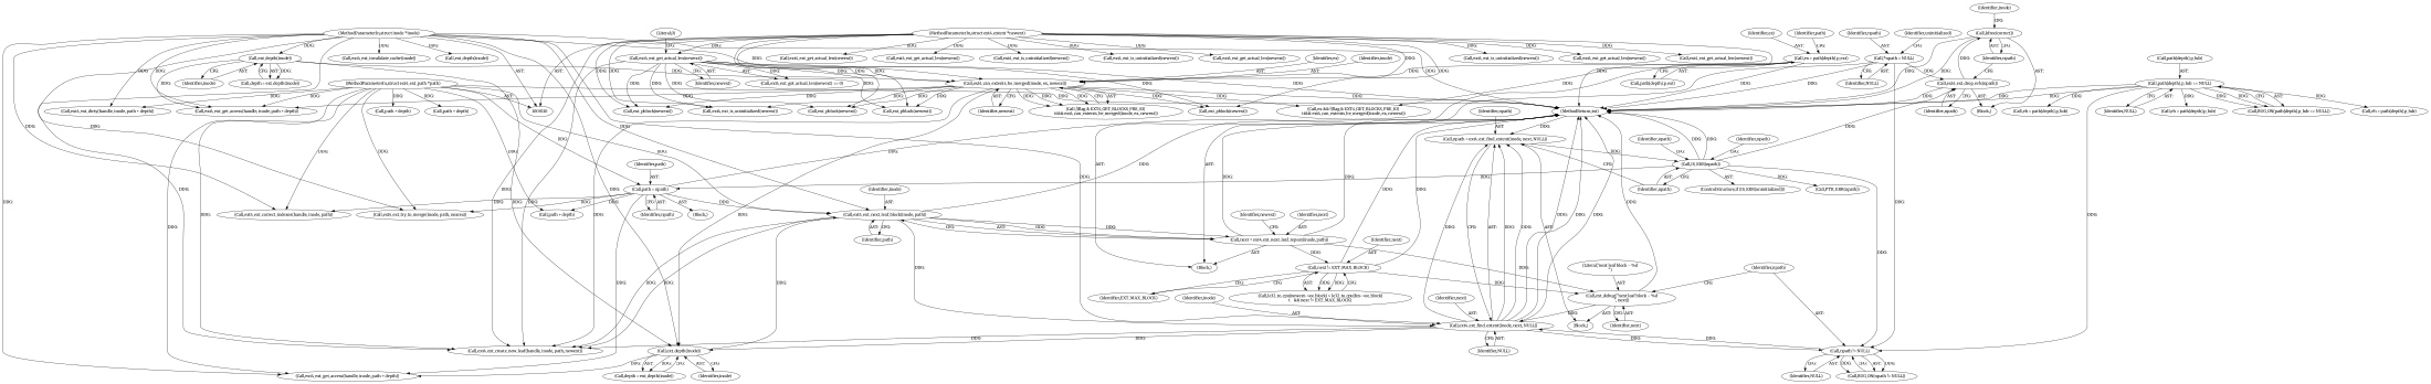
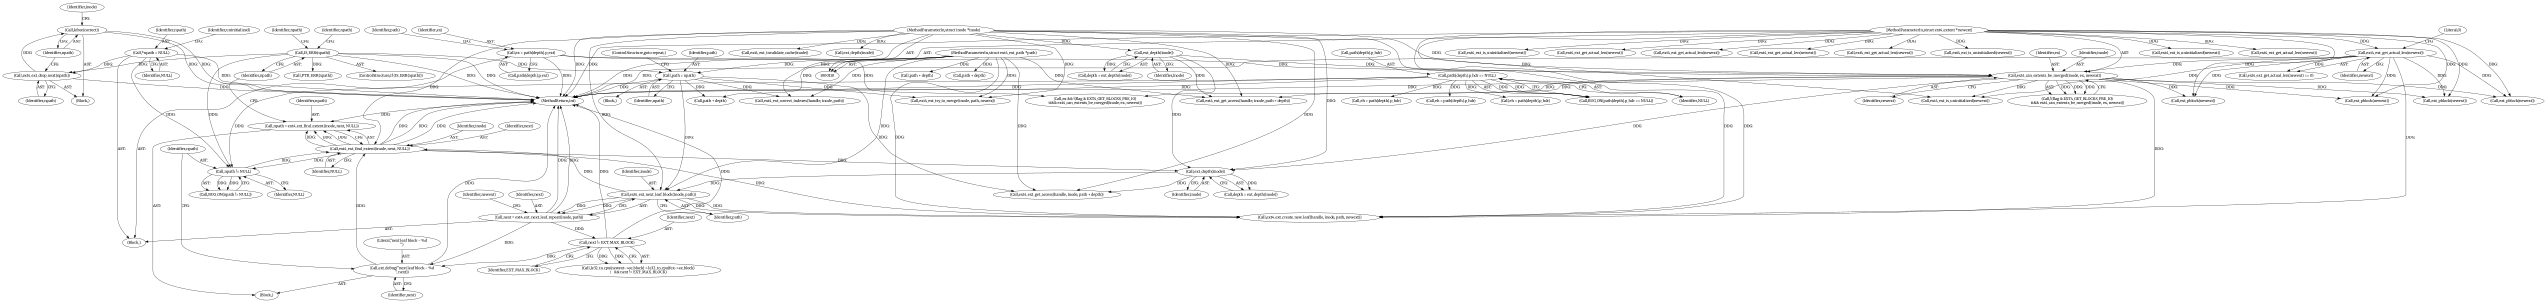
  digraph {
    fontname=Merriweather
    node [fontname=Merriweather]
    edge [fontname=Merriweather]
    n1 [label="(Call,kfree(correct))"]
    n2 [label="(Identifier,npath)"]
    n3 [label="(MethodReturn,int)"]
    n4 [label="(Block,)"]
-   n5 [label="(Call,ext4_ext_drop_refs(npath))"]
+   n5 [label="(Call,ext4_ext_drop_next(npath))"]
    n6 [label="(Call,npath = ext4_ext_find_extent(inode, next, NULL))"]
    n7 [label="(Identifier,npath)"]
    n8 [label="(Call,IS_ERR(npath))"]
    n9 [label="(Call,path = npath)"]
    n10 [label="(Call,npath != NULL)"]
    n11 [label="(Call,PTR_ERR(npath))"]
    n12 [label="(Identifier,npath)"]
-   n13 [label="(ControlStructure,if (IS_ERR(uninitialized)))"]
+   n13 [label="(ControlStructure,if (IS_ERR(npath)))"]
    n14 [label="(Call,ext4_ext_next_leaf_block(inode, path))"]
    n15 [label="(Call,ext4_ext_get_access(handle, inode, path + depth))"]
    n16 [label="(Call,ext4_ext_correct_indexes(handle, inode, path))"]
    n17 [label="(Call,ext4_ext_try_to_merge(inode, path, nearex))"]
    n18 [label="(Call,path + depth)"]
    n19 [label="(Identifier,npath)"]
    n20 [label="(Block,)"]
    n21 [label="(Call,ext4_ext_find_extent(inode, next, NULL))"]
    n22 [label="(Identifier,NULL)"]
    n23 [label="(Call,BUG_ON(npath != NULL))"]
    n24 [label="(Block,)"]
    n25 [label="(Call,ext_depth(inode))"]
    n26 [label="(Identifier,NULL)"]
    n27 [label="(Call,ext4_ext_create_new_leaf(handle, inode, path, newext))"]
    n28 [label="(Call,depth = ext_depth(inode))"]
    n29 [label="(Identifier,inode)"]
    n30 [label="(Call,next = ext4_ext_next_leaf_repeat(inode, path))"]
    n31 [label="(Identifier,path)"]
    n32 [label="(Block,)"]
    n33 [label="(Call,ext_debug(\"next leaf block - %d\n\", next))"]
    n34 [label="(Call,next != EXT_MAX_BLOCK)"]
    n35 [label="(Call,ext_depth(inode))"]
    n36 [label="(Call,ext4_can_extents_be_merged(inode, ex, newext))"]
    n37 [label="(Identifier,inode)"]
    n38 [label="(Call,ext4_ext_get_access(handle, inode, path + depth))"]
    n39 [label="(Call,depth = ext_depth(inode))"]
    n40 [label="(Call,ext_pblock(newext))"]
    n41 [label="(Call,ext4_ext_is_uninitialized(newext))"]
    n42 [label="(Call,ext_pblock(newext))"]
    n43 [label="(Call,ext_pblock(newext))"]
    n44 [label="(Identifier,newext)"]
    n45 [label="(Call,!(flag & EXT4_GET_BLOCKS_PRE_IO)\n \t\t&& ext4_can_extents_be_merged(inode, ex, newext))"]
    n46 [label="(Call,ex && !(flag & EXT4_GET_BLOCKS_PRE_IO)\n \t\t&& ext4_can_extents_be_merged(inode, ex, newext))"]
    n47 [label="(Call,ext_pblock(newext))"]
    n48 [label="(MethodParameterIn,struct inode *inode)"]
    n49 [label="(Call,ext4_ext_invalidate_cache(inode))"]
    n50 [label="(Call,ext_depth(inode))"]
-   n51 [label="(Call,ext4_ext_dirty(handle, inode, path + depth))"]
    1000110
    n53 [label="(Call,ex = path[depth].p_ext)"]
    n54 [label="(Call,path[depth].p_ext)"]
    n55 [label="(Call,ext4_ext_get_actual_len(newext))"]
    n56 [label="(Call,ext4_ext_get_actual_len(newext) == 0)"]
    n57 [label="(Identifier,newext)"]
    n58 [label="(MethodParameterIn,struct ext4_extent *newext)"]
    n59 [label="(Call,ext4_ext_is_uninitialized(newext))"]
    n60 [label="(Call,ext4_ext_get_actual_len(newext))"]
    n61 [label="(Call,ext4_ext_get_actual_len(newext))"]
    n62 [label="(Call,ext4_ext_get_actual_len(newext))"]
    n63 [label="(Call,ext4_ext_get_actual_len(newext))"]
    n64 [label="(Call,ext4_ext_is_uninitialized(newext))"]
    n65 [label="(Call,ext4_ext_is_uninitialized(newext))"]
    n66 [label="(Call,ext4_ext_get_actual_len(newext))"]
    n67 [label="(MethodParameterIn,struct ext4_ext_path *path)"]
    n68 [label="(Call,path + depth)"]
    n69 [label="(Call,path + depth)"]
    n70 [label="(Identifier,next)"]
    n71 [label="(Identifier,EXT_MAX_BLOCK)"]
    n72 [label="(Call,le32_to_cpu(newext->ee_block) > le32_to_cpu(fex->ee_block)\n\t    && next != EXT_MAX_BLOCK)"]
    n73 [label="(Call,*npath = NULL)"]
    n74 [label="(Identifier,NULL)"]
    n75 [label="(Call,path[depth].p_hdr == NULL)"]
    n76 [label="(Call,eh = path[depth].p_hdr)"]
    n77 [label="(Call,eh = path[depth].p_hdr)"]
    n78 [label="(Call,BUG_ON(path[depth].p_hdr == NULL))"]
    n79 [label="(Identifier,NULL)"]
    n80 [label="(Call,eh = path[depth].p_hdr)"]
    n81 [label="(Identifier,uninitialized)"]
    n82 [label="(Call,path[depth].p_hdr)"]
    n83 [label="(Identifier,ex)"]
    n84 [label="(Identifier,newext)"]
    n85 [label="(Literal,0)"]
+   n86 [label="(ControlStructure,goto repeat;)"]
    n87 [label="(Identifier,ex)"]
    n88 [label="(Identifier,inode)"]
    n89 [label="(Identifier,path)"]
    n90 [label="(Identifier,npath)"]
    n91 [label="(Literal,\"next leaf block - %d\n\")"]
    n92 [label="(Identifier,inode)"]
    n93 [label="(Identifier,npath)"]
    n94 [label="(Identifier,npath)"]
    n95 [label="(Identifier,inode)"]
    n96 [label="(Identifier,next)"]
    n97 [label="(Identifier,path)"]
    n98 [label="(Identifier,npath)"]
    n99 [label="(Identifier,next)"]
    n100 [label="(Identifier,npath)"]
    n101 [label="(Identifier,inode)"]
    n102 [label="(Identifier,next)"]
    n1 -> n2 [label="CFG: "]
    n1 -> n3 [label="DDG: "]
    n1 -> n3 [label="DDG: "]
    n1 -> n4 [label="AST: "]
    n2 -> n1 [label="AST: "]
    n2 -> n5 [label="CFG: "]
    n3 -> n6 [label="DDG: "]
    n5 -> n1 [label="DDG: "]
    n5 -> n3 [label="DDG: "]
    n5 -> n4 [label="AST: "]
    n5 -> n7 [label="CFG: "]
-   n6 -> n8 [label="DDG: "]
    n6 -> n21 [label="CFG: "]
    n6 -> n24 [label="AST: "]
    n7 -> n5 [label="AST: "]
    n8 -> n3 [label="DDG: "]
    n8 -> n3 [label="DDG: "]
    n8 -> n5 [label="DDG: "]
    n8 -> n9 [label="DDG: "]
    n8 -> n10 [label="DDG: "]
    n8 -> n11 [label="DDG: "]
    n8 -> n12 [label="CFG: "]
    n8 -> n13 [label="AST: "]
    n9 -> n3 [label="DDG: "]
    n9 -> n14 [label="DDG: "]
    n9 -> n15 [label="DDG: "]
    n9 -> n16 [label="DDG: "]
    n9 -> n17 [label="DDG: "]
    n9 -> n18 [label="DDG: "]
    n9 -> n19 [label="CFG: "]
    n9 -> n20 [label="AST: "]
    n10 -> n21 [label="DDG: "]
    n10 -> n22 [label="CFG: "]
    n10 -> n23 [label="AST: "]
    n10 -> n23 [label="DDG: "]
    n10 -> n23 [label="DDG: "]
    n12 -> n6 [label="CFG: "]
    n12 -> n8 [label="AST: "]
-   n14 -> n3 [label="DDG: "]
    n14 -> n21 [label="DDG: "]
    n14 -> n27 [label="DDG: "]
    n14 -> n27 [label="DDG: "]
    n14 -> n30 [label="AST: "]
    n14 -> n30 [label="DDG: "]
    n14 -> n30 [label="DDG: "]
    n14 -> n31 [label="CFG: "]
    n19 -> n9 [label="AST: "]
    n21 -> n3 [label="DDG: "]
    n21 -> n3 [label="DDG: "]
    n21 -> n3 [label="DDG: "]
    n21 -> n6 [label="AST: "]
    n21 -> n6 [label="DDG: "]
    n21 -> n6 [label="DDG: "]
    n21 -> n6 [label="DDG: "]
    n21 -> n10 [label="DDG: "]
    n21 -> n25 [label="DDG: "]
    n21 -> n26 [label="CFG: "]
    n21 -> n27 [label="DDG: "]
    n22 -> n10 [label="AST: "]
    n23 -> n10 [label="CFG: "]
    n25 -> n14 [label="DDG: "]
    n25 -> n15 [label="DDG: "]
    n25 -> n28 [label="AST: "]
    n25 -> n28 [label="DDG: "]
    n25 -> n29 [label="CFG: "]
    n26 -> n21 [label="AST: "]
    n28 -> n25 [label="CFG: "]
    n29 -> n25 [label="AST: "]
    n30 -> n3 [label="DDG: "]
    n30 -> n3 [label="DDG: "]
    n30 -> n14 [label="CFG: "]
    n30 -> n32 [label="AST: "]
    n30 -> n33 [label="DDG: "]
    n30 -> n34 [label="DDG: "]
    n31 -> n14 [label="AST: "]
    n33 -> n3 [label="DDG: "]
    n33 -> n21 [label="DDG: "]
    n33 -> n24 [label="AST: "]
    n33 -> n70 [label="CFG: "]
    n34 -> n3 [label="DDG: "]
    n34 -> n3 [label="DDG: "]
    n34 -> n33 [label="DDG: "]
    n34 -> n71 [label="CFG: "]
    n34 -> n72 [label="AST: "]
    n34 -> n72 [label="DDG: "]
    n34 -> n72 [label="DDG: "]
    n35 -> n25 [label="DDG: "]
    n35 -> n36 [label="DDG: "]
    n35 -> n37 [label="CFG: "]
    n35 -> n38 [label="DDG: "]
    n35 -> n39 [label="AST: "]
    n35 -> n39 [label="DDG: "]
    n36 -> n3 [label="DDG: "]
    n36 -> n25 [label="DDG: "]
    n36 -> n27 [label="DDG: "]
    n36 -> n38 [label="DDG: "]
    n36 -> n40 [label="DDG: "]
    n36 -> n41 [label="DDG: "]
    n36 -> n42 [label="DDG: "]
    n36 -> n43 [label="DDG: "]
    n36 -> n44 [label="CFG: "]
    n36 -> n45 [label="AST: "]
    n36 -> n45 [label="DDG: "]
    n36 -> n45 [label="DDG: "]
    n36 -> n45 [label="DDG: "]
    n36 -> n46 [label="DDG: "]
    n36 -> n47 [label="DDG: "]
    n37 -> n35 [label="AST: "]
    n39 -> n35 [label="CFG: "]
    n44 -> n36 [label="AST: "]
    n45 -> n36 [label="CFG: "]
    n48 -> n3 [label="DDG: "]
    n48 -> n14 [label="DDG: "]
    n48 -> n15 [label="DDG: "]
    n48 -> n16 [label="DDG: "]
    n48 -> n17 [label="DDG: "]
    n48 -> n21 [label="DDG: "]
    n48 -> n25 [label="DDG: "]
    n48 -> n27 [label="DDG: "]
    n48 -> n35 [label="DDG: "]
    n48 -> n36 [label="DDG: "]
    n48 -> n38 [label="DDG: "]
    n48 -> n49 [label="DDG: "]
    n48 -> n50 [label="DDG: "]
-   n48 -> n51 [label="DDG: "]
    n48 -> 1000110 [label="AST: "]
    n53 -> n3 [label="DDG: "]
    n53 -> n32 [label="AST: "]
    n53 -> n36 [label="DDG: "]
    n53 -> n46 [label="DDG: "]
    n53 -> n54 [label="CFG: "]
    n54 -> n53 [label="AST: "]
    n55 -> n3 [label="DDG: "]
    n55 -> n27 [label="DDG: "]
    n55 -> n36 [label="DDG: "]
    n55 -> n40 [label="DDG: "]
    n55 -> n41 [label="DDG: "]
    n55 -> n42 [label="DDG: "]
    n55 -> n43 [label="DDG: "]
    n55 -> n47 [label="DDG: "]
    n55 -> n56 [label="AST: "]
    n55 -> n56 [label="DDG: "]
    n55 -> n57 [label="CFG: "]
    n57 -> n55 [label="AST: "]
    n58 -> n3 [label="DDG: "]
    n58 -> n27 [label="DDG: "]
-   n58 -> n36 [label="DDG: "]
+   n58 -> n36 [label="AST: "]
    n58 -> n40 [label="DDG: "]
    n58 -> n41 [label="DDG: "]
    n58 -> n42 [label="DDG: "]
    n58 -> n43 [label="DDG: "]
    n58 -> n47 [label="DDG: "]
    n58 -> 1000110 [label="AST: "]
    n58 -> n55 [label="DDG: "]
    n58 -> n59 [label="DDG: "]
    n58 -> n60 [label="DDG: "]
    n58 -> n61 [label="DDG: "]
    n58 -> n62 [label="DDG: "]
    n58 -> n63 [label="DDG: "]
    n58 -> n64 [label="DDG: "]
    n58 -> n65 [label="DDG: "]
    n58 -> n66 [label="DDG: "]
    n67 -> n3 [label="DDG: "]
    n67 -> n9 [label="DDG: "]
    n67 -> n14 [label="DDG: "]
    n67 -> n15 [label="DDG: "]
    n67 -> n16 [label="DDG: "]
    n67 -> n17 [label="DDG: "]
    n67 -> n18 [label="DDG: "]
    n67 -> n27 [label="DDG: "]
    n67 -> n38 [label="DDG: "]
-   n67 -> n51 [label="DDG: "]
    n67 -> 1000110 [label="AST: "]
    n67 -> n68 [label="DDG: "]
    n67 -> n69 [label="DDG: "]
    n70 -> n33 [label="AST: "]
    n71 -> n34 [label="CFG: "]
    n72 -> n34 [label="CFG: "]
    n73 -> n3 [label="DDG: "]
    n73 -> n5 [label="DDG: "]
    n73 -> n10 [label="DDG: "]
    n73 -> n32 [label="AST: "]
    n73 -> n74 [label="CFG: "]
    n74 -> n73 [label="AST: "]
    n75 -> n3 [label="DDG: "]
    n75 -> n3 [label="DDG: "]
    n75 -> n10 [label="DDG: "]
    n75 -> n76 [label="DDG: "]
    n75 -> n77 [label="DDG: "]
    n75 -> n78 [label="AST: "]
    n75 -> n78 [label="DDG: "]
    n75 -> n78 [label="DDG: "]
    n75 -> n79 [label="CFG: "]
    n75 -> n80 [label="DDG: "]
    n78 -> n75 [label="CFG: "]
    n79 -> n75 [label="AST: "]
    n81 -> n73 [label="CFG: "]
    n82 -> n75 [label="AST: "]
    n83 -> n36 [label="AST: "]
    n84 -> n30 [label="CFG: "]
    n85 -> n55 [label="CFG: "]
+   n86 -> n9 [label="CFG: "]
    n87 -> n53 [label="AST: "]
    n88 -> n1 [label="CFG: "]
    n89 -> n53 [label="CFG: "]
    n90 -> n8 [label="CFG: "]
    n91 -> n33 [label="AST: "]
    n92 -> n36 [label="AST: "]
    n93 -> n73 [label="AST: "]
    n94 -> n8 [label="CFG: "]
    n95 -> n14 [label="AST: "]
    n96 -> n30 [label="AST: "]
    n97 -> n9 [label="AST: "]
    n98 -> n6 [label="AST: "]
    n99 -> n34 [label="AST: "]
    n100 -> n10 [label="AST: "]
    n100 -> n33 [label="CFG: "]
    n101 -> n21 [label="AST: "]
    n102 -> n21 [label="AST: "]
  }
